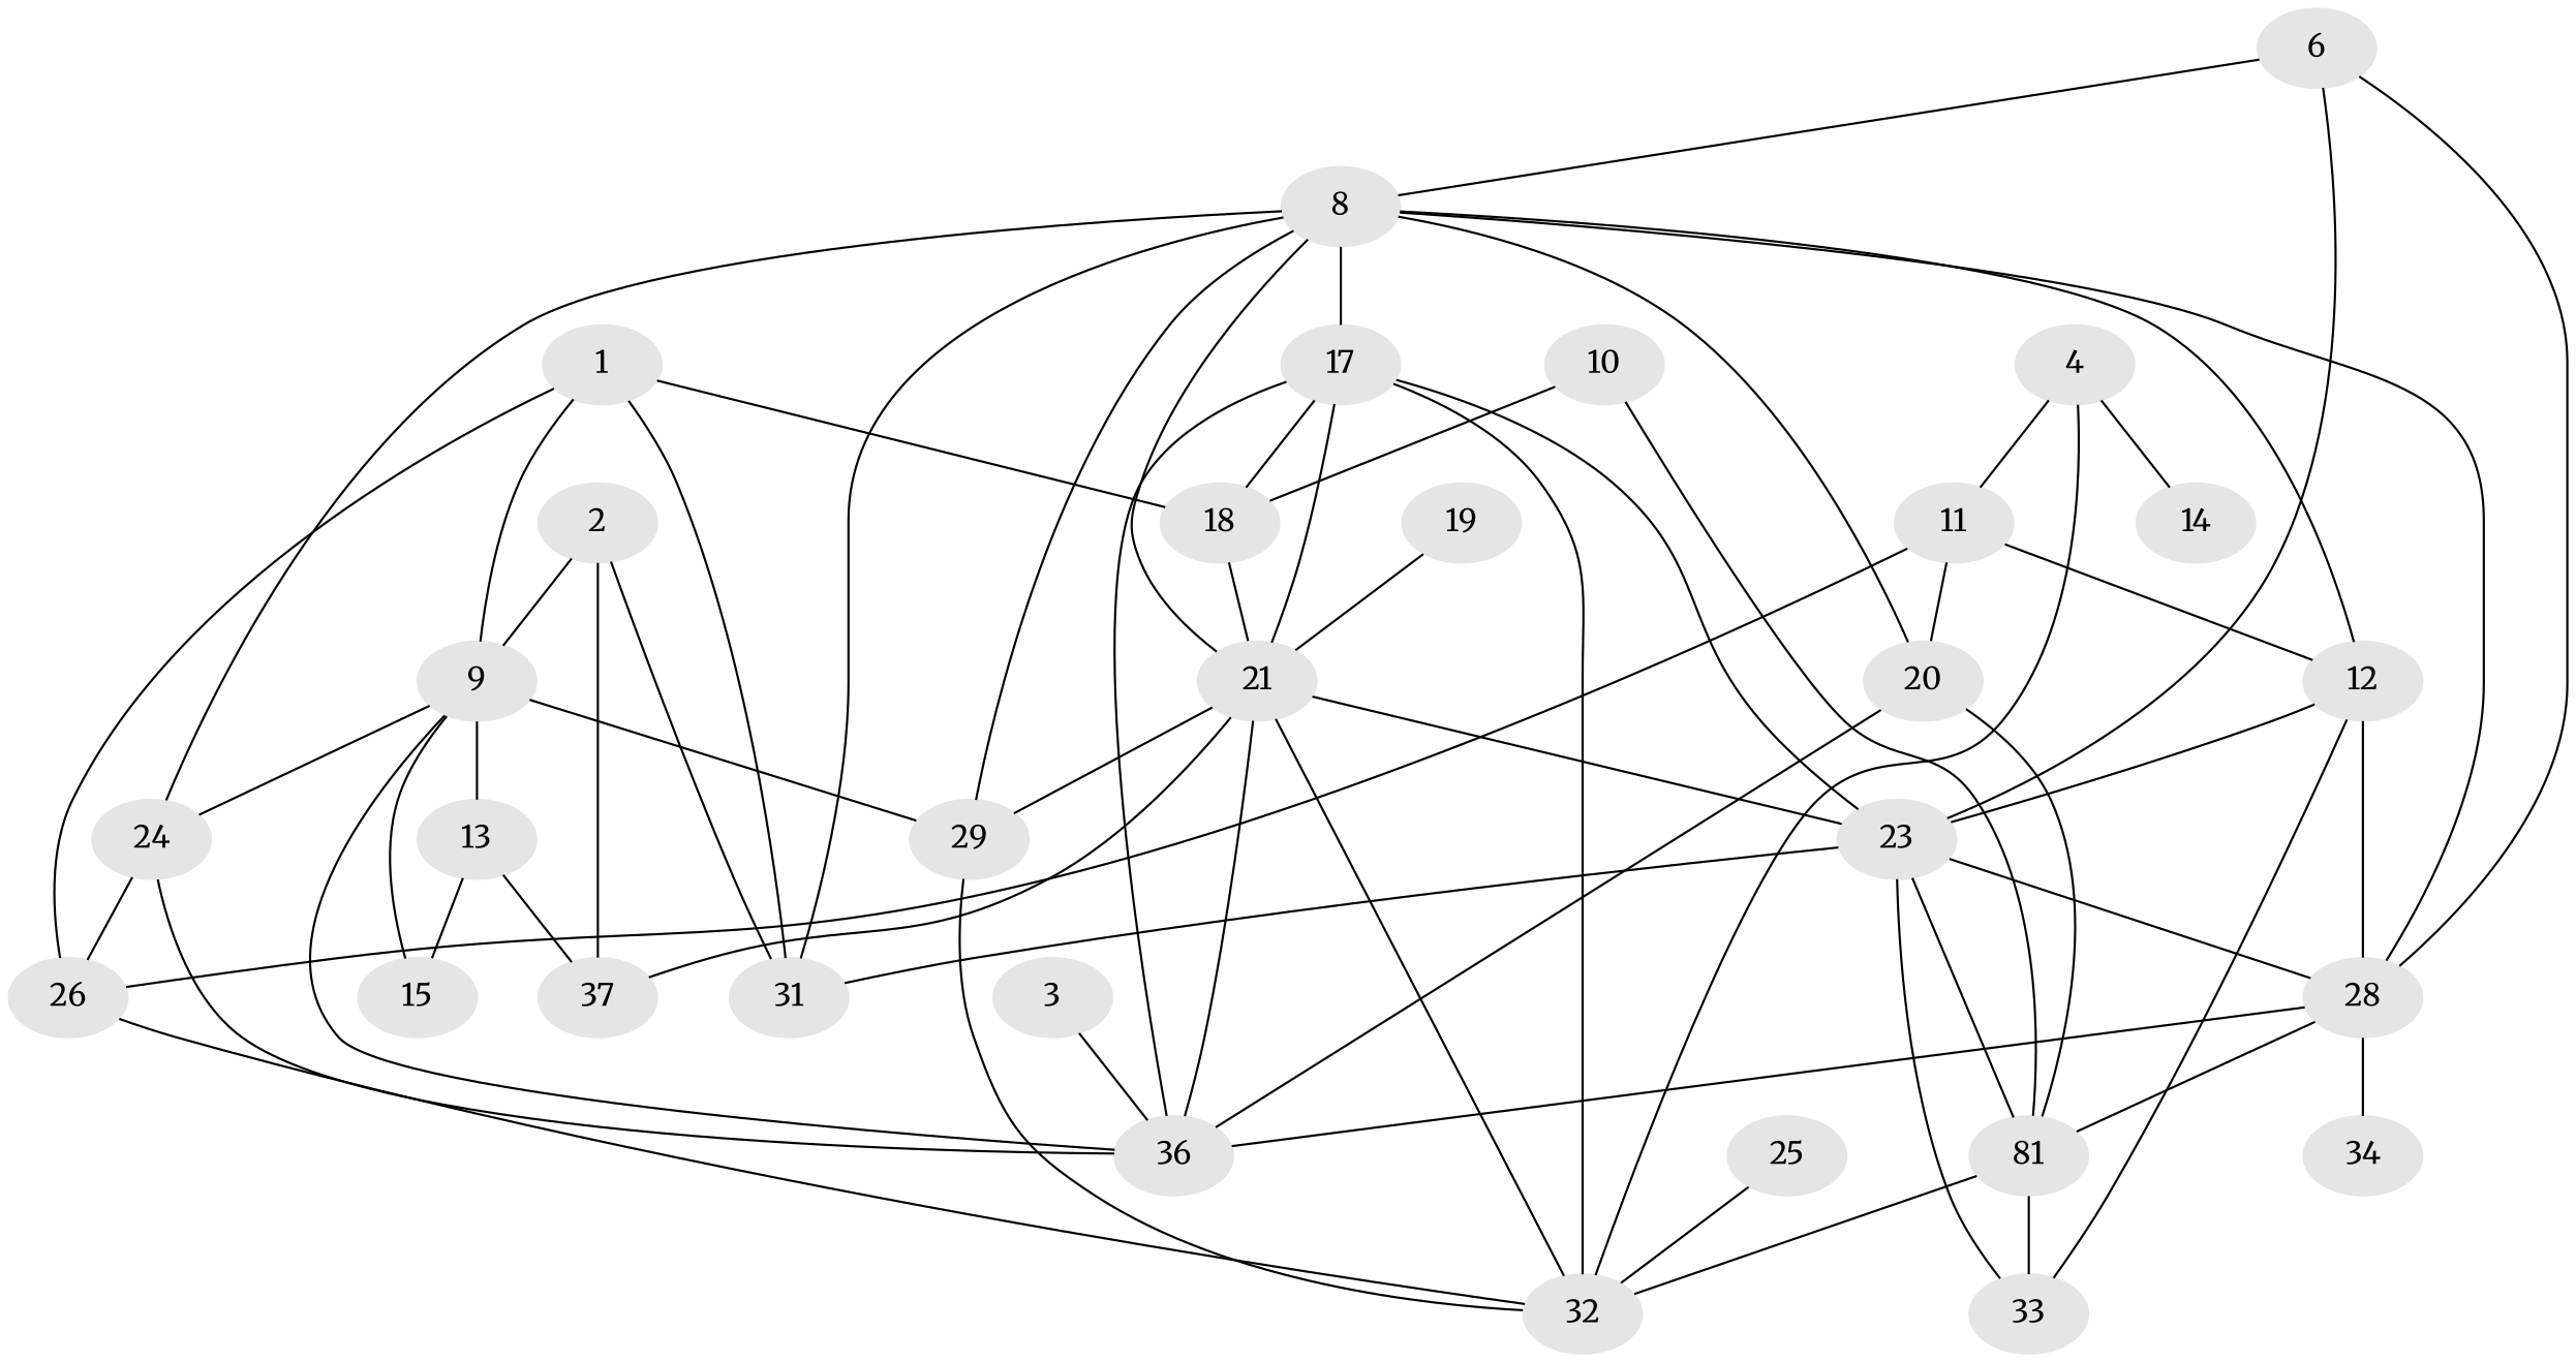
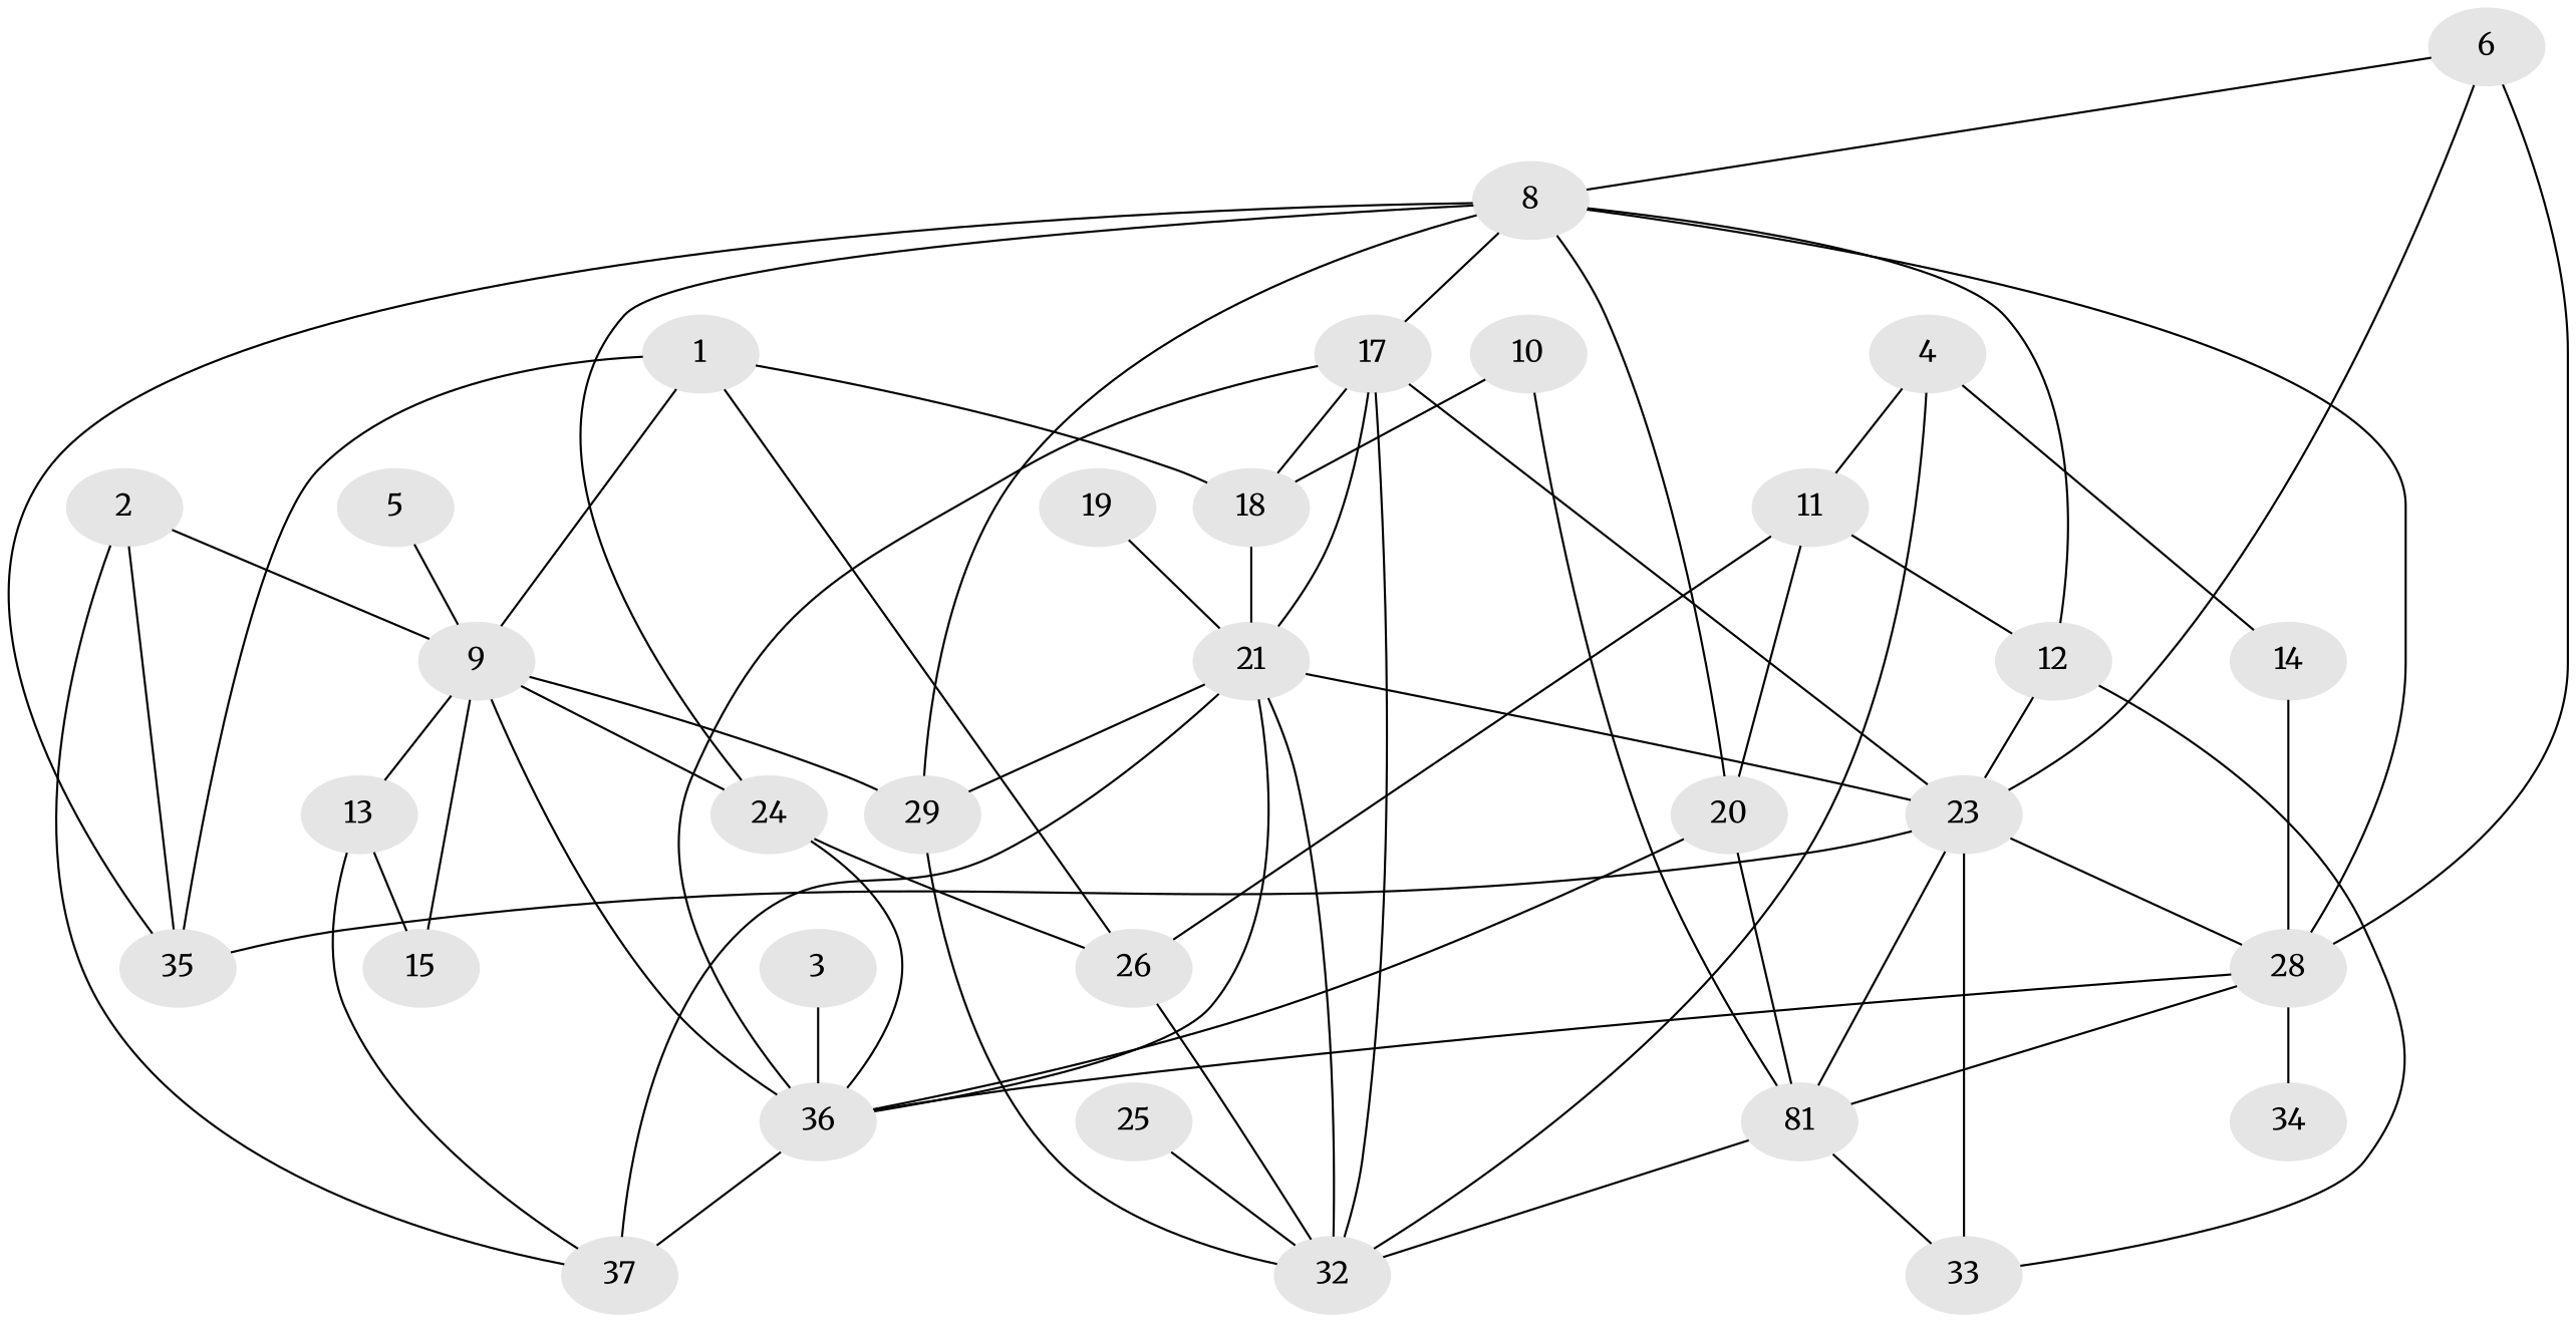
  graph {
    fontname=Merriweather
    node [color=gray90 fontname=Merriweather style=filled]
    edge [fontname=Merriweather weight=1.0]
    1
    9
    18
    26
-   35 [label=31]
+   35
    36
    24
    29
    13
    15
    21
    32
    2
    37
    3
    4
    11
    14
    12
    20
    28
    n22 [label=81]
    34
+   5
    6
    8
    23
    17
    33
    10
    19
    25
    1 -- 9
    1 -- 18
    1 -- 26
    1 -- 35
    9 -- 36
    9 -- 24
    9 -- 29 [weight=2.0]
    9 -- 13
    9 -- 15
    18 -- 21
    26 -- 32
+   36 -- 37 [weight=2.0]
    24 -- 26
    24 -- 36
    29 -- 32
    13 -- 15
    13 -- 37
    21 -- 36
    21 -- 29
    21 -- 32
    21 -- 37
    21 -- 23
    2 -- 9
    2 -- 35
    2 -- 37
    3 -- 36
    4 -- 32
    4 -- 11
    4 -- 14
    11 -- 26
    11 -- 12
    11 -- 20
-   12 -- 28
+   14 -- 28
    12 -- 23
    12 -- 33
    20 -- 36
    20 -- n22
    28 -- 36
    28 -- n22
    28 -- 34
    n22 -- 32
    n22 -- 33
+   5 -- 9
    6 -- 28
    6 -- 8
    6 -- 23
    8 -- 35
    8 -- 24
    8 -- 29 [weight=2.0]
-   8 -- 21
    8 -- 12
    8 -- 20
    8 -- 28 [weight=2.0]
    8 -- 17
    23 -- 35
    23 -- 28
    23 -- n22
    23 -- 33
    17 -- 18
    17 -- 36
    17 -- 21
    17 -- 32
    17 -- 23
    10 -- 18
    10 -- n22
    19 -- 21
    25 -- 32
  }
